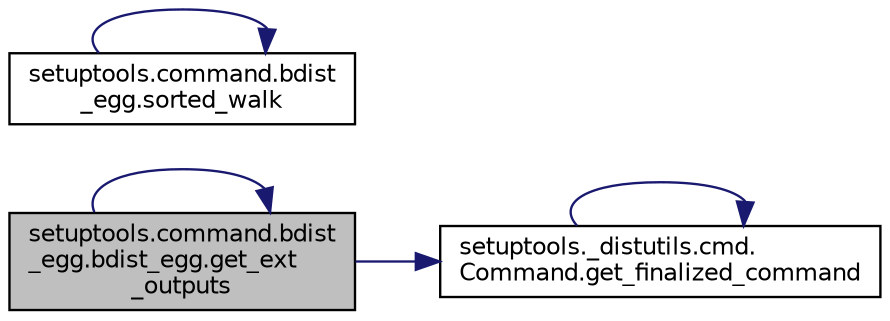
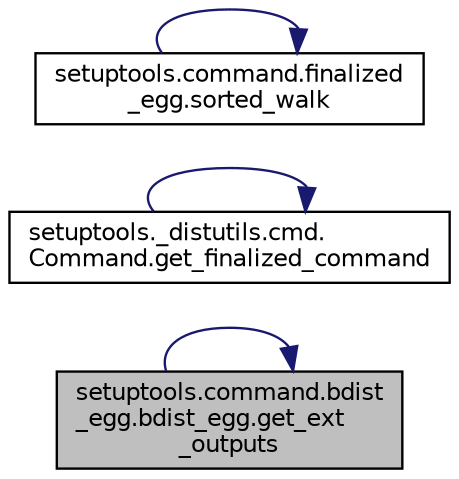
  digraph {
    rankdir=LR
    node [color=black fillcolor=white fontname=Helvetica fontsize=10 shape=record style=filled]
    edge [color=midnightblue fontname=Helvetica fontsize=10 labelfontname=Helvetica labelfontsize=10 style=solid]
    n1 [fillcolor=grey75 fontcolor=black height=0.2 label="setuptools.command.bdist\l_egg.bdist_egg.get_ext\l_outputs" width=0.4]
    n2 [height=0.2 label="setuptools._distutils.cmd.\lCommand.get_finalized_command" width=0.4]
-   n3 [height=0.2 label="setuptools.command.bdist\l_egg.sorted_walk" width=0.4]
+   n3 [height=0.2 label="setuptools.command.finalized\l_egg.sorted_walk" width=0.4]
    n1 -> n1
-   n1 -> n2
    n2 -> n2
    n3 -> n3
  }
